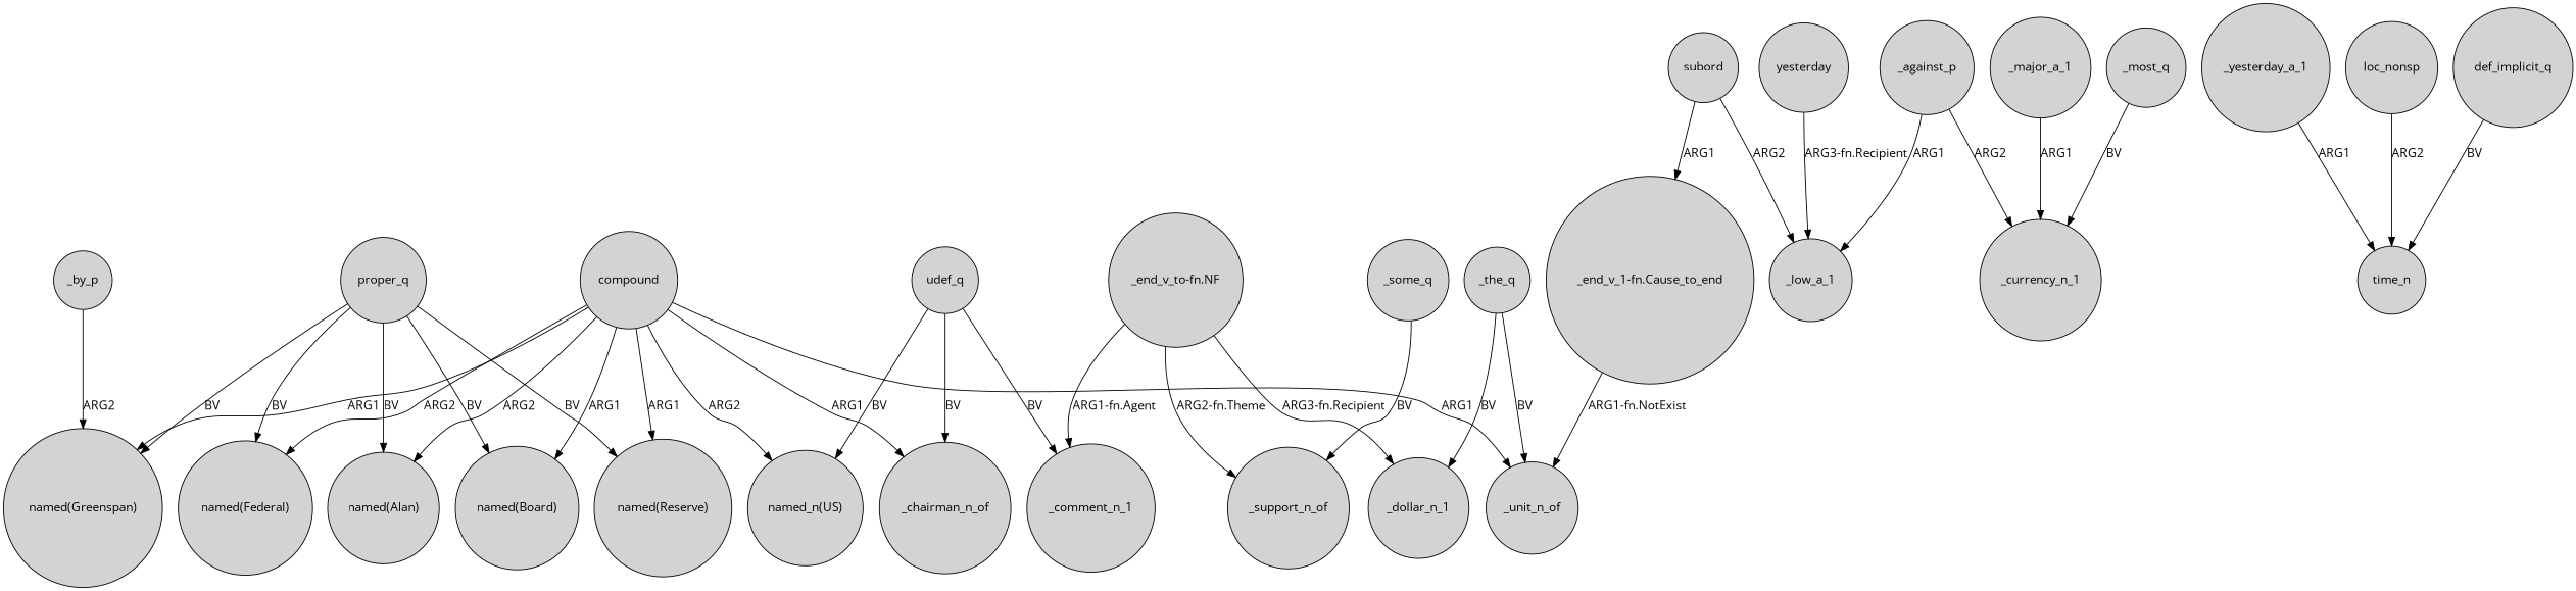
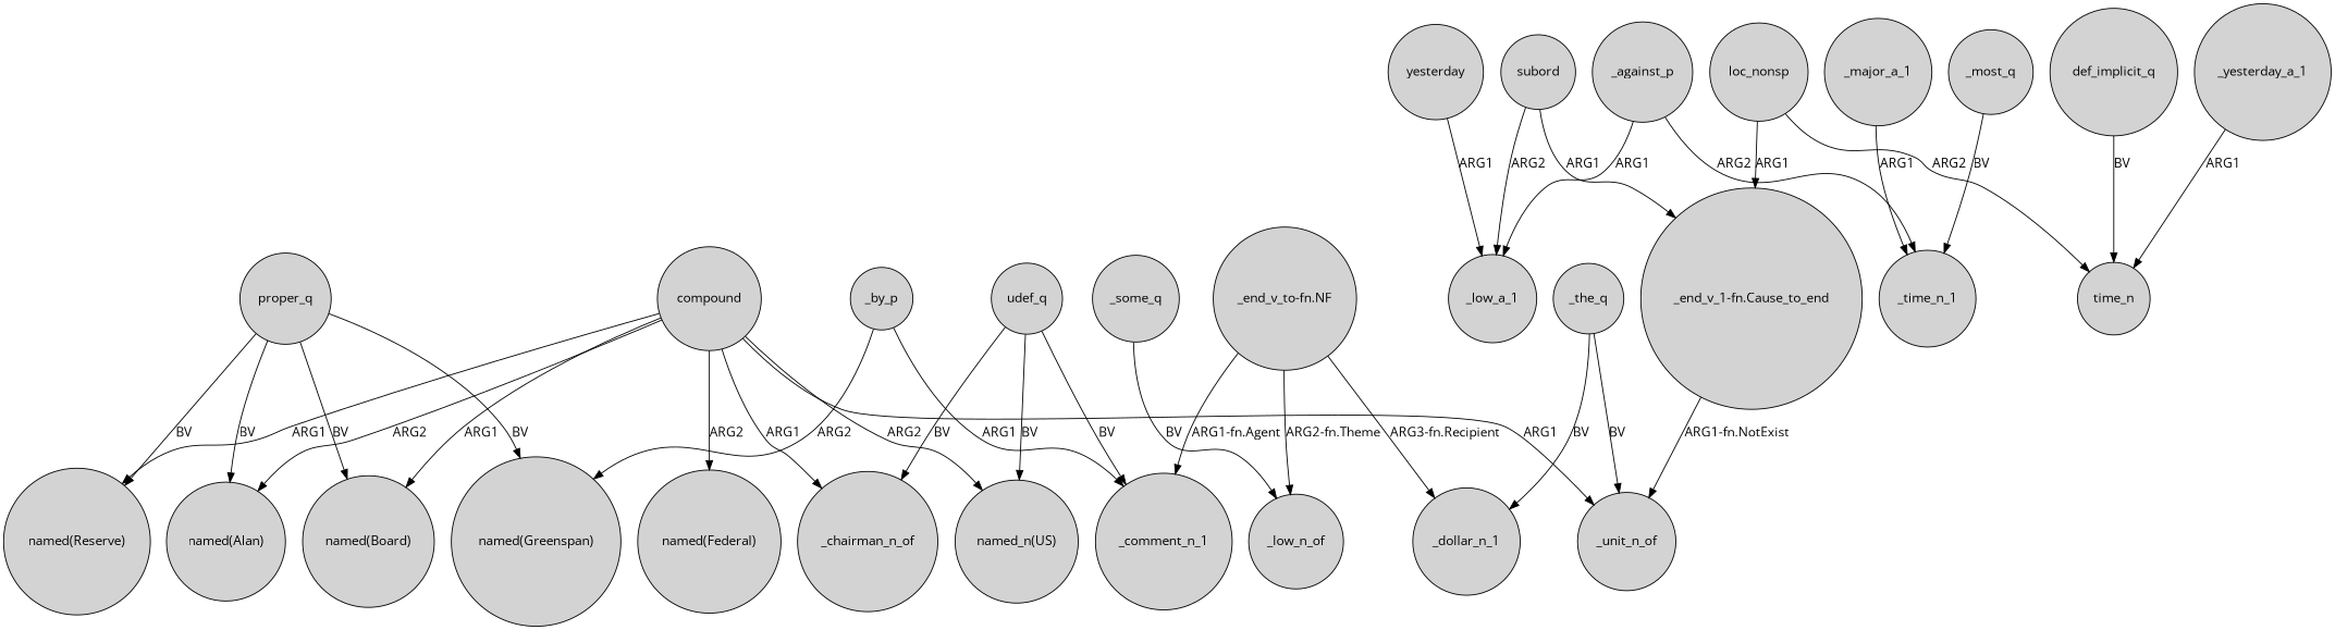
  digraph {
    fontname="Open Sans"
    node [fontname="Open Sans" shape=circle style=filled]
    edge [fontname="Open Sans"]
    compound
    "named(Reserve)"
    "named_n(US)"
    _chairman_n_of
    "named(Greenspan)"
    _unit_n_of
    "named(Alan)"
    "named(Board)"
    "named(Federal)"
    _against_p
-   _currency_n_1
+   _currency_n_1 [label=_time_n_1]
    _low_a_1
    _yesterday_a_1
    time_n
    proper_q
    udef_q
    _comment_n_1
    _by_p
    subord
    "_end_v_1-fn.Cause_to_end"
    _some_q
-   _support_n_of
+   _support_n_of [label=_low_n_of]
    _the_q
    _dollar_n_1
    loc_nonsp
    n26 [label="_end_v_to-fn.NF"]
    _major_a_1
    _most_q
    def_implicit_q
    n30 [label=yesterday]
    compound -> "named(Reserve)" [label=ARG1]
    compound -> "named_n(US)" [label=ARG2]
    compound -> _chairman_n_of [label=ARG1]
-   compound -> "named(Greenspan)" [label=ARG1]
    compound -> _unit_n_of [label=ARG1]
    compound -> "named(Alan)" [label=ARG2]
    compound -> "named(Board)" [label=ARG1]
    compound -> "named(Federal)" [label=ARG2]
    _against_p -> _currency_n_1 [label=ARG2]
    _against_p -> _low_a_1 [label=ARG1]
    _yesterday_a_1 -> time_n [label=ARG1]
    proper_q -> "named(Reserve)" [label=BV]
    proper_q -> "named(Greenspan)" [label=BV]
    proper_q -> "named(Alan)" [label=BV]
    proper_q -> "named(Board)" [label=BV]
-   proper_q -> "named(Federal)" [label=BV]
    udef_q -> "named_n(US)" [label=BV]
    udef_q -> _chairman_n_of [label=BV]
    udef_q -> _comment_n_1 [label=BV]
    _by_p -> "named(Greenspan)" [label=ARG2]
+   _by_p -> _comment_n_1 [label=ARG1]
    subord -> _low_a_1 [label=ARG2]
    subord -> "_end_v_1-fn.Cause_to_end" [label=ARG1]
    "_end_v_1-fn.Cause_to_end" -> _unit_n_of [label="ARG1-fn.NotExist"]
    _some_q -> _support_n_of [label=BV]
    _the_q -> _unit_n_of [label=BV]
    _the_q -> _dollar_n_1 [label=BV]
    loc_nonsp -> time_n [label=ARG2]
+   loc_nonsp -> "_end_v_1-fn.Cause_to_end" [label=ARG1]
    n26 -> _comment_n_1 [label="ARG1-fn.Agent"]
    n26 -> _support_n_of [label="ARG2-fn.Theme"]
    n26 -> _dollar_n_1 [label="ARG3-fn.Recipient"]
    _major_a_1 -> _currency_n_1 [label=ARG1]
    _most_q -> _currency_n_1 [label=BV]
    def_implicit_q -> time_n [label=BV]
-   n30 -> _low_a_1 [label="ARG3-fn.Recipient"]
+   n30 -> _low_a_1 [label=ARG1]
  }
